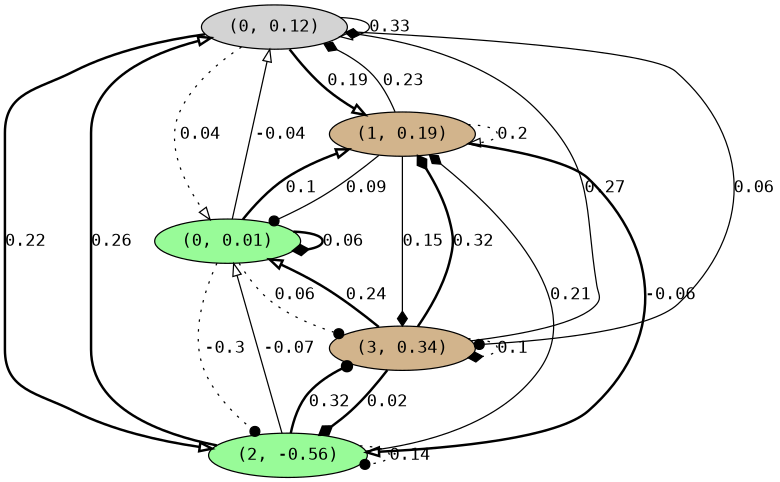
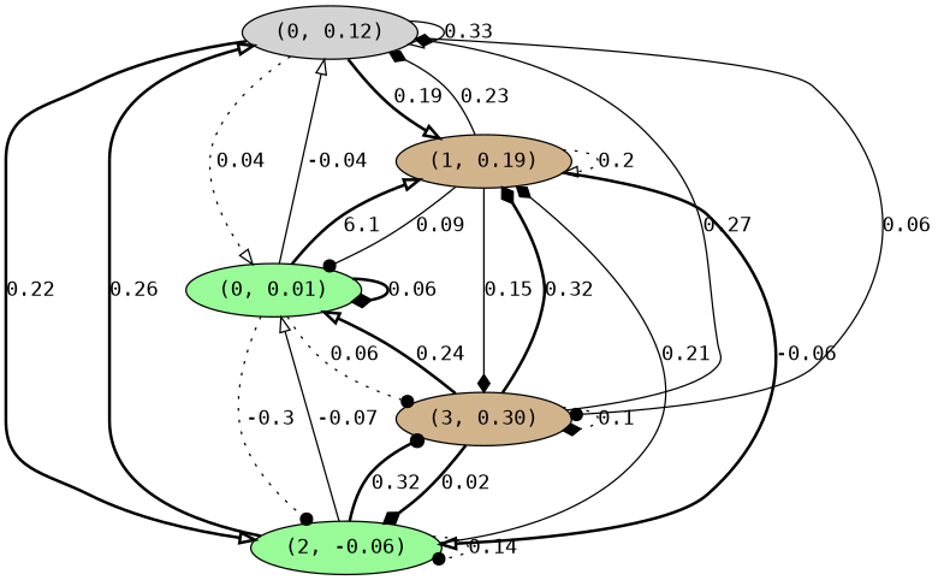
  digraph {
    fontname="DejaVu Sans Mono"
    node [fillcolor=tan fontname="DejaVu Sans Mono" style=filled]
    edge [arrowhead=onormal fontname="DejaVu Sans Mono" style=bold]
    n1 [fillcolor=lightgrey label="(0, 0.12)"]
    n2 [label="(1, 0.19)"]
-   n3 [fillcolor=palegreen label="(2, -0.56)"]
-   n4 [label="(3, 0.34)"]
+   n3 [fillcolor=palegreen label="(2, -0.06)"]
+   n4 [label="(3, 0.30)"]
    n5 [fillcolor=palegreen label="(0, 0.01)"]
    n1 -> n1 [label=0.33 style=solid]
    n1 -> n2 [label=0.19]
    n1 -> n3 [label=0.22]
    n1 -> n4 [arrowhead=dot label=0.06 style=solid]
    n1 -> n5 [label=0.04 style=dotted]
    n2 -> n1 [arrowhead=diamond label=0.23 style=solid]
    n2 -> n2 [label=0.2 style=dotted]
    n2 -> n3 [label=-0.06]
    n2 -> n4 [arrowhead=diamond label=0.15 style=solid]
    n2 -> n5 [arrowhead=dot label=0.09 style=solid]
    n3 -> n1 [label=0.26]
    n3 -> n2 [arrowhead=diamond label=0.21 style=solid]
    n3 -> n3 [arrowhead=dot label=0.14 style=dotted]
    n3 -> n4 [arrowhead=dot label=0.32]
    n3 -> n5 [label=-0.07 style=solid]
    n4 -> n1 [arrowhead=diamond label=0.27 style=solid]
    n4 -> n2 [arrowhead=diamond label=0.32]
    n4 -> n3 [arrowhead=diamond label=0.02]
    n4 -> n4 [arrowhead=diamond label=0.1 style=dotted]
    n4 -> n5 [label=0.24]
    n5 -> n1 [label=-0.04 style=solid]
-   n5 -> n2 [label=0.1]
+   n5 -> n2 [label=6.1]
    n5 -> n3 [arrowhead=dot label=-0.3 style=dotted]
    n5 -> n4 [arrowhead=dot label=0.06 style=dotted]
    n5 -> n5 [arrowhead=diamond label=0.06]
  }
